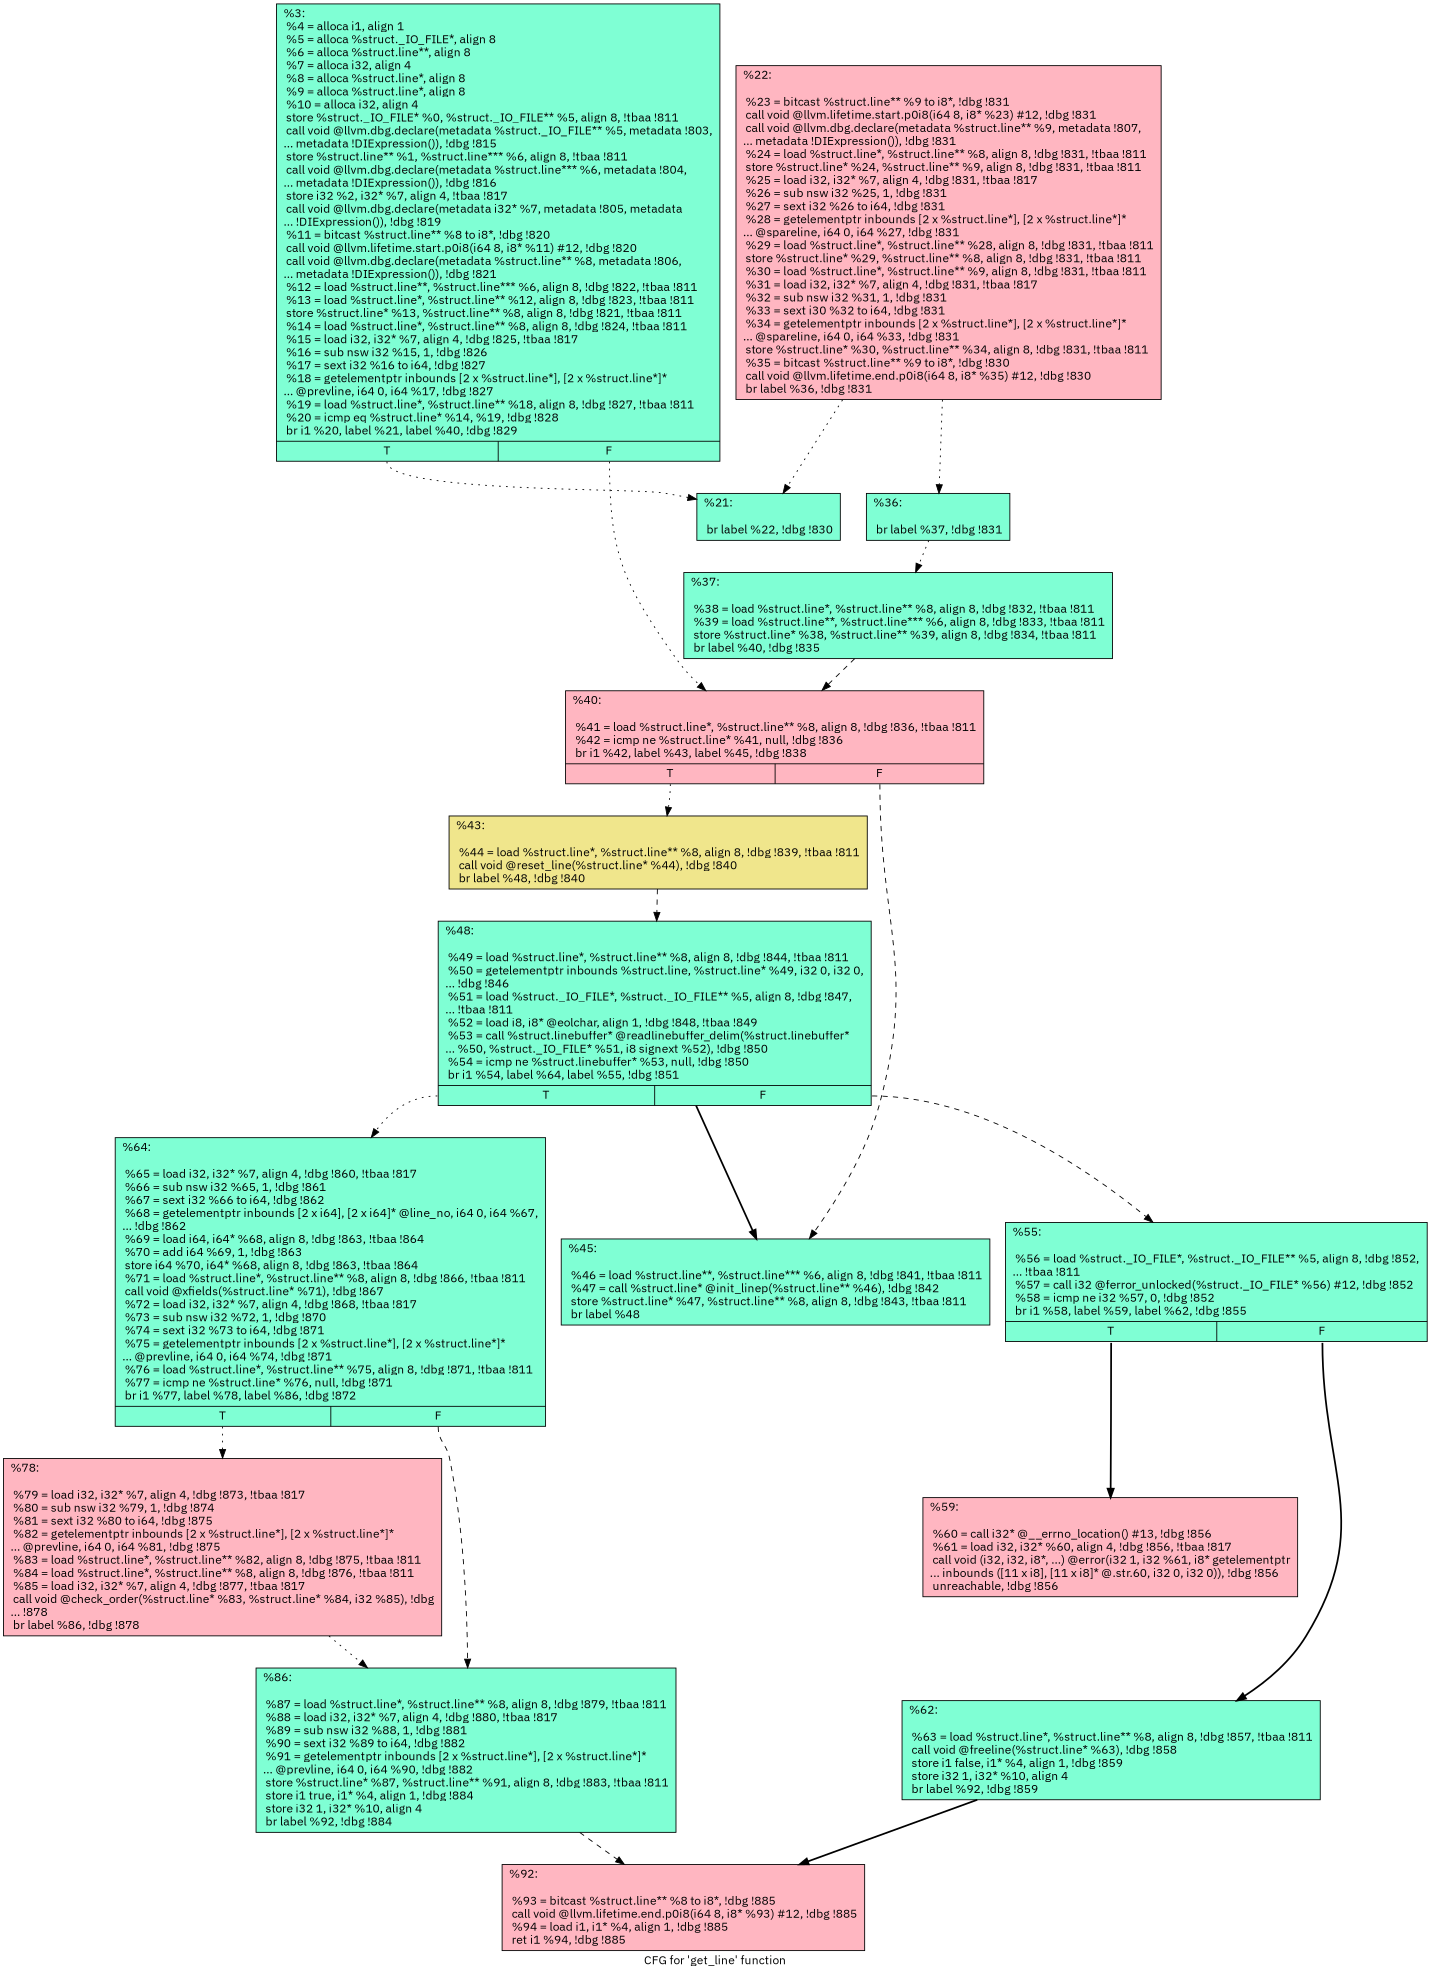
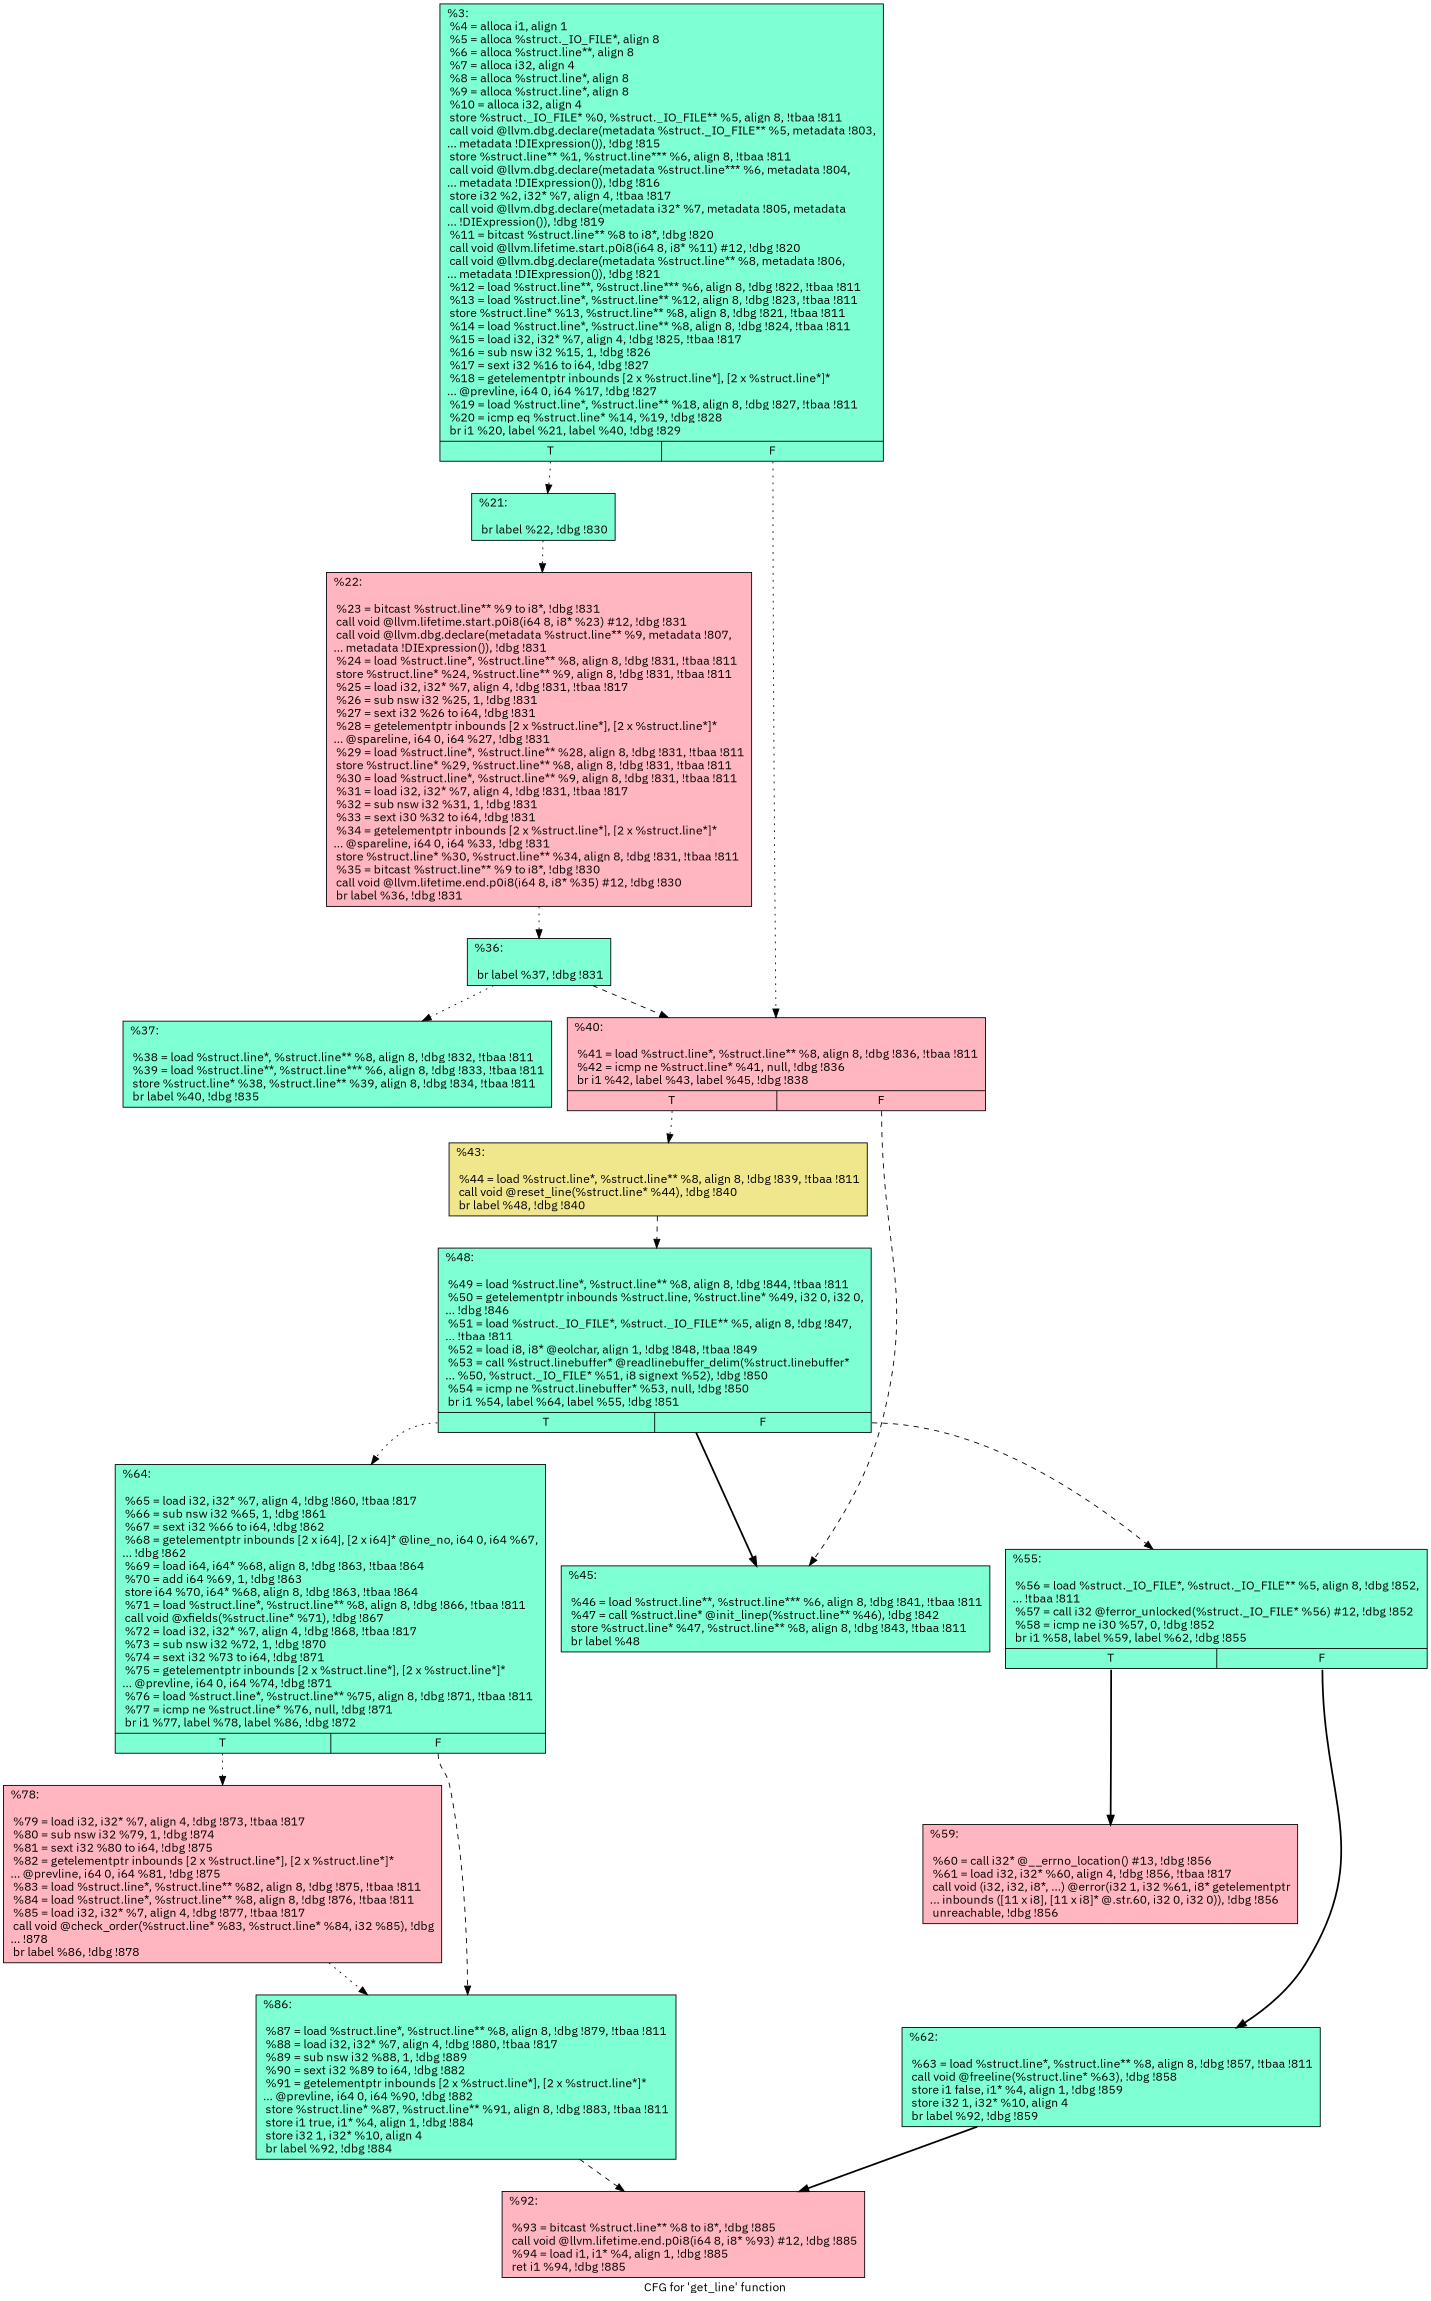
  digraph {
    fontname="IBM Plex Sans"
    label="CFG for 'get_line' function"
    node [fillcolor=aquamarine fontname="IBM Plex Sans" shape=record style=filled]
    edge [fontname="IBM Plex Sans" style=dotted]
    n1 [label="{%3:\l  %4 = alloca i1, align 1\l  %5 = alloca %struct._IO_FILE*, align 8\l  %6 = alloca %struct.line**, align 8\l  %7 = alloca i32, align 4\l  %8 = alloca %struct.line*, align 8\l  %9 = alloca %struct.line*, align 8\l  %10 = alloca i32, align 4\l  store %struct._IO_FILE* %0, %struct._IO_FILE** %5, align 8, !tbaa !811\l  call void @llvm.dbg.declare(metadata %struct._IO_FILE** %5, metadata !803,\l... metadata !DIExpression()), !dbg !815\l  store %struct.line** %1, %struct.line*** %6, align 8, !tbaa !811\l  call void @llvm.dbg.declare(metadata %struct.line*** %6, metadata !804,\l... metadata !DIExpression()), !dbg !816\l  store i32 %2, i32* %7, align 4, !tbaa !817\l  call void @llvm.dbg.declare(metadata i32* %7, metadata !805, metadata\l... !DIExpression()), !dbg !819\l  %11 = bitcast %struct.line** %8 to i8*, !dbg !820\l  call void @llvm.lifetime.start.p0i8(i64 8, i8* %11) #12, !dbg !820\l  call void @llvm.dbg.declare(metadata %struct.line** %8, metadata !806,\l... metadata !DIExpression()), !dbg !821\l  %12 = load %struct.line**, %struct.line*** %6, align 8, !dbg !822, !tbaa !811\l  %13 = load %struct.line*, %struct.line** %12, align 8, !dbg !823, !tbaa !811\l  store %struct.line* %13, %struct.line** %8, align 8, !dbg !821, !tbaa !811\l  %14 = load %struct.line*, %struct.line** %8, align 8, !dbg !824, !tbaa !811\l  %15 = load i32, i32* %7, align 4, !dbg !825, !tbaa !817\l  %16 = sub nsw i32 %15, 1, !dbg !826\l  %17 = sext i32 %16 to i64, !dbg !827\l  %18 = getelementptr inbounds [2 x %struct.line*], [2 x %struct.line*]*\l... @prevline, i64 0, i64 %17, !dbg !827\l  %19 = load %struct.line*, %struct.line** %18, align 8, !dbg !827, !tbaa !811\l  %20 = icmp eq %struct.line* %14, %19, !dbg !828\l  br i1 %20, label %21, label %40, !dbg !829\l|{<s0>T|<s1>F}}"]
    n2 [label="{%21:\l\l  br label %22, !dbg !830\l}"]
    n3 [fillcolor=lightpink label="{%40:\l\l  %41 = load %struct.line*, %struct.line** %8, align 8, !dbg !836, !tbaa !811\l  %42 = icmp ne %struct.line* %41, null, !dbg !836\l  br i1 %42, label %43, label %45, !dbg !838\l|{<s0>T|<s1>F}}"]
    n4 [fillcolor=lightpink label="{%22:\l\l  %23 = bitcast %struct.line** %9 to i8*, !dbg !831\l  call void @llvm.lifetime.start.p0i8(i64 8, i8* %23) #12, !dbg !831\l  call void @llvm.dbg.declare(metadata %struct.line** %9, metadata !807,\l... metadata !DIExpression()), !dbg !831\l  %24 = load %struct.line*, %struct.line** %8, align 8, !dbg !831, !tbaa !811\l  store %struct.line* %24, %struct.line** %9, align 8, !dbg !831, !tbaa !811\l  %25 = load i32, i32* %7, align 4, !dbg !831, !tbaa !817\l  %26 = sub nsw i32 %25, 1, !dbg !831\l  %27 = sext i32 %26 to i64, !dbg !831\l  %28 = getelementptr inbounds [2 x %struct.line*], [2 x %struct.line*]*\l... @spareline, i64 0, i64 %27, !dbg !831\l  %29 = load %struct.line*, %struct.line** %28, align 8, !dbg !831, !tbaa !811\l  store %struct.line* %29, %struct.line** %8, align 8, !dbg !831, !tbaa !811\l  %30 = load %struct.line*, %struct.line** %9, align 8, !dbg !831, !tbaa !811\l  %31 = load i32, i32* %7, align 4, !dbg !831, !tbaa !817\l  %32 = sub nsw i32 %31, 1, !dbg !831\l  %33 = sext i30 %32 to i64, !dbg !831\l  %34 = getelementptr inbounds [2 x %struct.line*], [2 x %struct.line*]*\l... @spareline, i64 0, i64 %33, !dbg !831\l  store %struct.line* %30, %struct.line** %34, align 8, !dbg !831, !tbaa !811\l  %35 = bitcast %struct.line** %9 to i8*, !dbg !830\l  call void @llvm.lifetime.end.p0i8(i64 8, i8* %35) #12, !dbg !830\l  br label %36, !dbg !831\l}"]
    n5 [fillcolor=khaki label="{%43:\l\l  %44 = load %struct.line*, %struct.line** %8, align 8, !dbg !839, !tbaa !811\l  call void @reset_line(%struct.line* %44), !dbg !840\l  br label %48, !dbg !840\l}"]
    n6 [label="{%45:\l\l  %46 = load %struct.line**, %struct.line*** %6, align 8, !dbg !841, !tbaa !811\l  %47 = call %struct.line* @init_linep(%struct.line** %46), !dbg !842\l  store %struct.line* %47, %struct.line** %8, align 8, !dbg !843, !tbaa !811\l  br label %48\l}"]
    n7 [label="{%36:\l\l  br label %37, !dbg !831\l}"]
    n8 [label="{%48:\l\l  %49 = load %struct.line*, %struct.line** %8, align 8, !dbg !844, !tbaa !811\l  %50 = getelementptr inbounds %struct.line, %struct.line* %49, i32 0, i32 0,\l... !dbg !846\l  %51 = load %struct._IO_FILE*, %struct._IO_FILE** %5, align 8, !dbg !847,\l... !tbaa !811\l  %52 = load i8, i8* @eolchar, align 1, !dbg !848, !tbaa !849\l  %53 = call %struct.linebuffer* @readlinebuffer_delim(%struct.linebuffer*\l... %50, %struct._IO_FILE* %51, i8 signext %52), !dbg !850\l  %54 = icmp ne %struct.linebuffer* %53, null, !dbg !850\l  br i1 %54, label %64, label %55, !dbg !851\l|{<s0>T|<s1>F}}"]
    n9 [label="{%37:\l\l  %38 = load %struct.line*, %struct.line** %8, align 8, !dbg !832, !tbaa !811\l  %39 = load %struct.line**, %struct.line*** %6, align 8, !dbg !833, !tbaa !811\l  store %struct.line* %38, %struct.line** %39, align 8, !dbg !834, !tbaa !811\l  br label %40, !dbg !835\l}"]
    n10 [label="{%64:\l\l  %65 = load i32, i32* %7, align 4, !dbg !860, !tbaa !817\l  %66 = sub nsw i32 %65, 1, !dbg !861\l  %67 = sext i32 %66 to i64, !dbg !862\l  %68 = getelementptr inbounds [2 x i64], [2 x i64]* @line_no, i64 0, i64 %67,\l... !dbg !862\l  %69 = load i64, i64* %68, align 8, !dbg !863, !tbaa !864\l  %70 = add i64 %69, 1, !dbg !863\l  store i64 %70, i64* %68, align 8, !dbg !863, !tbaa !864\l  %71 = load %struct.line*, %struct.line** %8, align 8, !dbg !866, !tbaa !811\l  call void @xfields(%struct.line* %71), !dbg !867\l  %72 = load i32, i32* %7, align 4, !dbg !868, !tbaa !817\l  %73 = sub nsw i32 %72, 1, !dbg !870\l  %74 = sext i32 %73 to i64, !dbg !871\l  %75 = getelementptr inbounds [2 x %struct.line*], [2 x %struct.line*]*\l... @prevline, i64 0, i64 %74, !dbg !871\l  %76 = load %struct.line*, %struct.line** %75, align 8, !dbg !871, !tbaa !811\l  %77 = icmp ne %struct.line* %76, null, !dbg !871\l  br i1 %77, label %78, label %86, !dbg !872\l|{<s0>T|<s1>F}}"]
-   n11 [label="{%55:\l\l  %56 = load %struct._IO_FILE*, %struct._IO_FILE** %5, align 8, !dbg !852,\l... !tbaa !811\l  %57 = call i32 @ferror_unlocked(%struct._IO_FILE* %56) #12, !dbg !852\l  %58 = icmp ne i32 %57, 0, !dbg !852\l  br i1 %58, label %59, label %62, !dbg !855\l|{<s0>T|<s1>F}}"]
+   n11 [label="{%55:\l\l  %56 = load %struct._IO_FILE*, %struct._IO_FILE** %5, align 8, !dbg !852,\l... !tbaa !811\l  %57 = call i32 @ferror_unlocked(%struct._IO_FILE* %56) #12, !dbg !852\l  %58 = icmp ne i30 %57, 0, !dbg !852\l  br i1 %58, label %59, label %62, !dbg !855\l|{<s0>T|<s1>F}}"]
    n12 [fillcolor=lightpink label="{%78:\l\l  %79 = load i32, i32* %7, align 4, !dbg !873, !tbaa !817\l  %80 = sub nsw i32 %79, 1, !dbg !874\l  %81 = sext i32 %80 to i64, !dbg !875\l  %82 = getelementptr inbounds [2 x %struct.line*], [2 x %struct.line*]*\l... @prevline, i64 0, i64 %81, !dbg !875\l  %83 = load %struct.line*, %struct.line** %82, align 8, !dbg !875, !tbaa !811\l  %84 = load %struct.line*, %struct.line** %8, align 8, !dbg !876, !tbaa !811\l  %85 = load i32, i32* %7, align 4, !dbg !877, !tbaa !817\l  call void @check_order(%struct.line* %83, %struct.line* %84, i32 %85), !dbg\l... !878\l  br label %86, !dbg !878\l}"]
-   n13 [label="{%86:\l\l  %87 = load %struct.line*, %struct.line** %8, align 8, !dbg !879, !tbaa !811\l  %88 = load i32, i32* %7, align 4, !dbg !880, !tbaa !817\l  %89 = sub nsw i32 %88, 1, !dbg !881\l  %90 = sext i32 %89 to i64, !dbg !882\l  %91 = getelementptr inbounds [2 x %struct.line*], [2 x %struct.line*]*\l... @prevline, i64 0, i64 %90, !dbg !882\l  store %struct.line* %87, %struct.line** %91, align 8, !dbg !883, !tbaa !811\l  store i1 true, i1* %4, align 1, !dbg !884\l  store i32 1, i32* %10, align 4\l  br label %92, !dbg !884\l}"]
+   n13 [label="{%86:\l\l  %87 = load %struct.line*, %struct.line** %8, align 8, !dbg !879, !tbaa !811\l  %88 = load i32, i32* %7, align 4, !dbg !880, !tbaa !817\l  %89 = sub nsw i32 %88, 1, !dbg !889\l  %90 = sext i32 %89 to i64, !dbg !882\l  %91 = getelementptr inbounds [2 x %struct.line*], [2 x %struct.line*]*\l... @prevline, i64 0, i64 %90, !dbg !882\l  store %struct.line* %87, %struct.line** %91, align 8, !dbg !883, !tbaa !811\l  store i1 true, i1* %4, align 1, !dbg !884\l  store i32 1, i32* %10, align 4\l  br label %92, !dbg !884\l}"]
    n14 [fillcolor=lightpink label="{%59:\l\l  %60 = call i32* @__errno_location() #13, !dbg !856\l  %61 = load i32, i32* %60, align 4, !dbg !856, !tbaa !817\l  call void (i32, i32, i8*, ...) @error(i32 1, i32 %61, i8* getelementptr\l... inbounds ([11 x i8], [11 x i8]* @.str.60, i32 0, i32 0)), !dbg !856\l  unreachable, !dbg !856\l}"]
    n15 [label="{%62:\l\l  %63 = load %struct.line*, %struct.line** %8, align 8, !dbg !857, !tbaa !811\l  call void @freeline(%struct.line* %63), !dbg !858\l  store i1 false, i1* %4, align 1, !dbg !859\l  store i32 1, i32* %10, align 4\l  br label %92, !dbg !859\l}"]
    n16 [fillcolor=lightpink label="{%92:\l\l  %93 = bitcast %struct.line** %8 to i8*, !dbg !885\l  call void @llvm.lifetime.end.p0i8(i64 8, i8* %93) #12, !dbg !885\l  %94 = load i1, i1* %4, align 1, !dbg !885\l  ret i1 %94, !dbg !885\l}"]
    n1 -> n2 [tailport=s0]
    n1 -> n3 [tailport=s1]
-   n4 -> n2
+   n2 -> n4
    n3 -> n5 [tailport=s0]
    n3 -> n6 [style=dashed tailport=s1]
    n4 -> n7
    n5 -> n8 [style=dashed]
    n7 -> n9
    n8 -> n6 [style=bold]
    n8 -> n10 [tailport=s0]
    n8 -> n11 [style=dashed tailport=s1]
-   n9 -> n3 [style=dashed]
+   n7 -> n3 [style=dashed]
    n10 -> n12 [tailport=s0]
    n10 -> n13 [style=dashed tailport=s1]
    n11 -> n14 [style=bold tailport=s0]
    n11 -> n15 [style=bold tailport=s1]
    n12 -> n13
    n13 -> n16 [style=dashed]
    n15 -> n16 [style=bold]
  }
